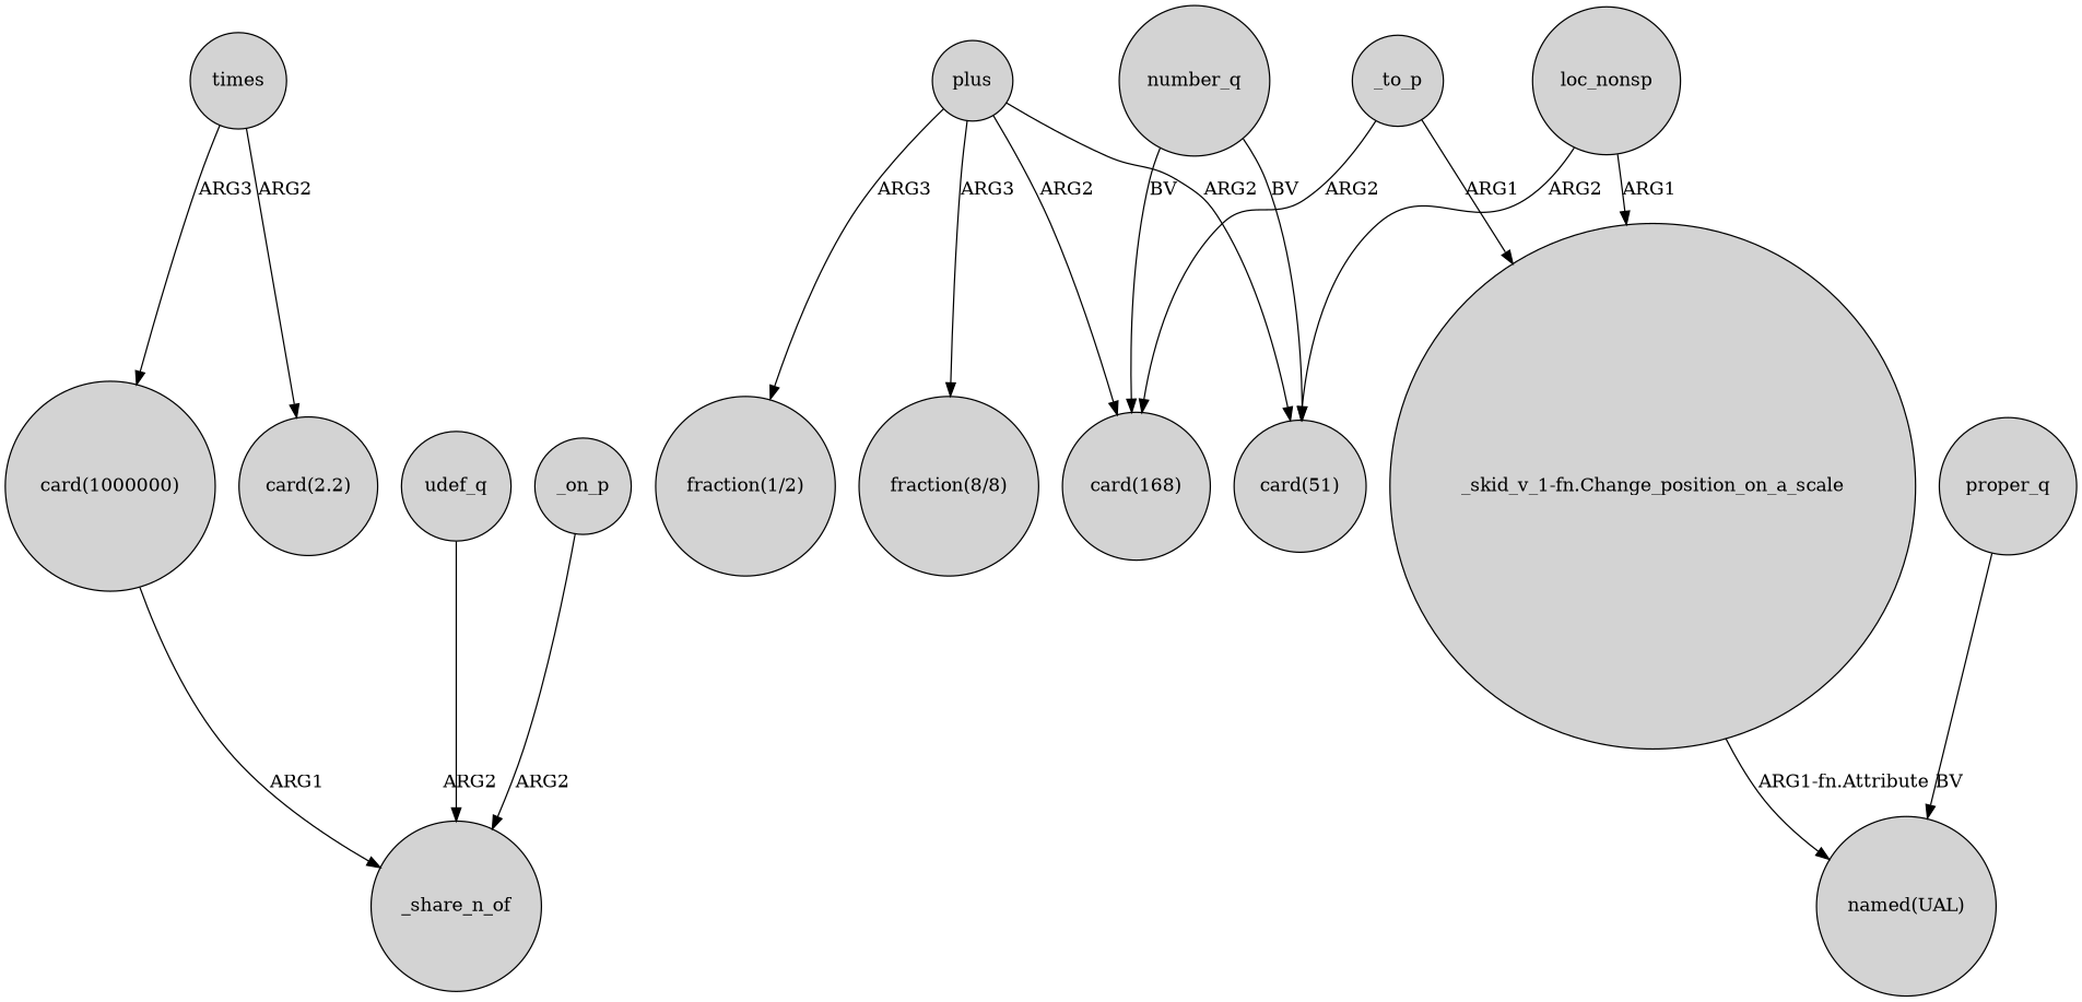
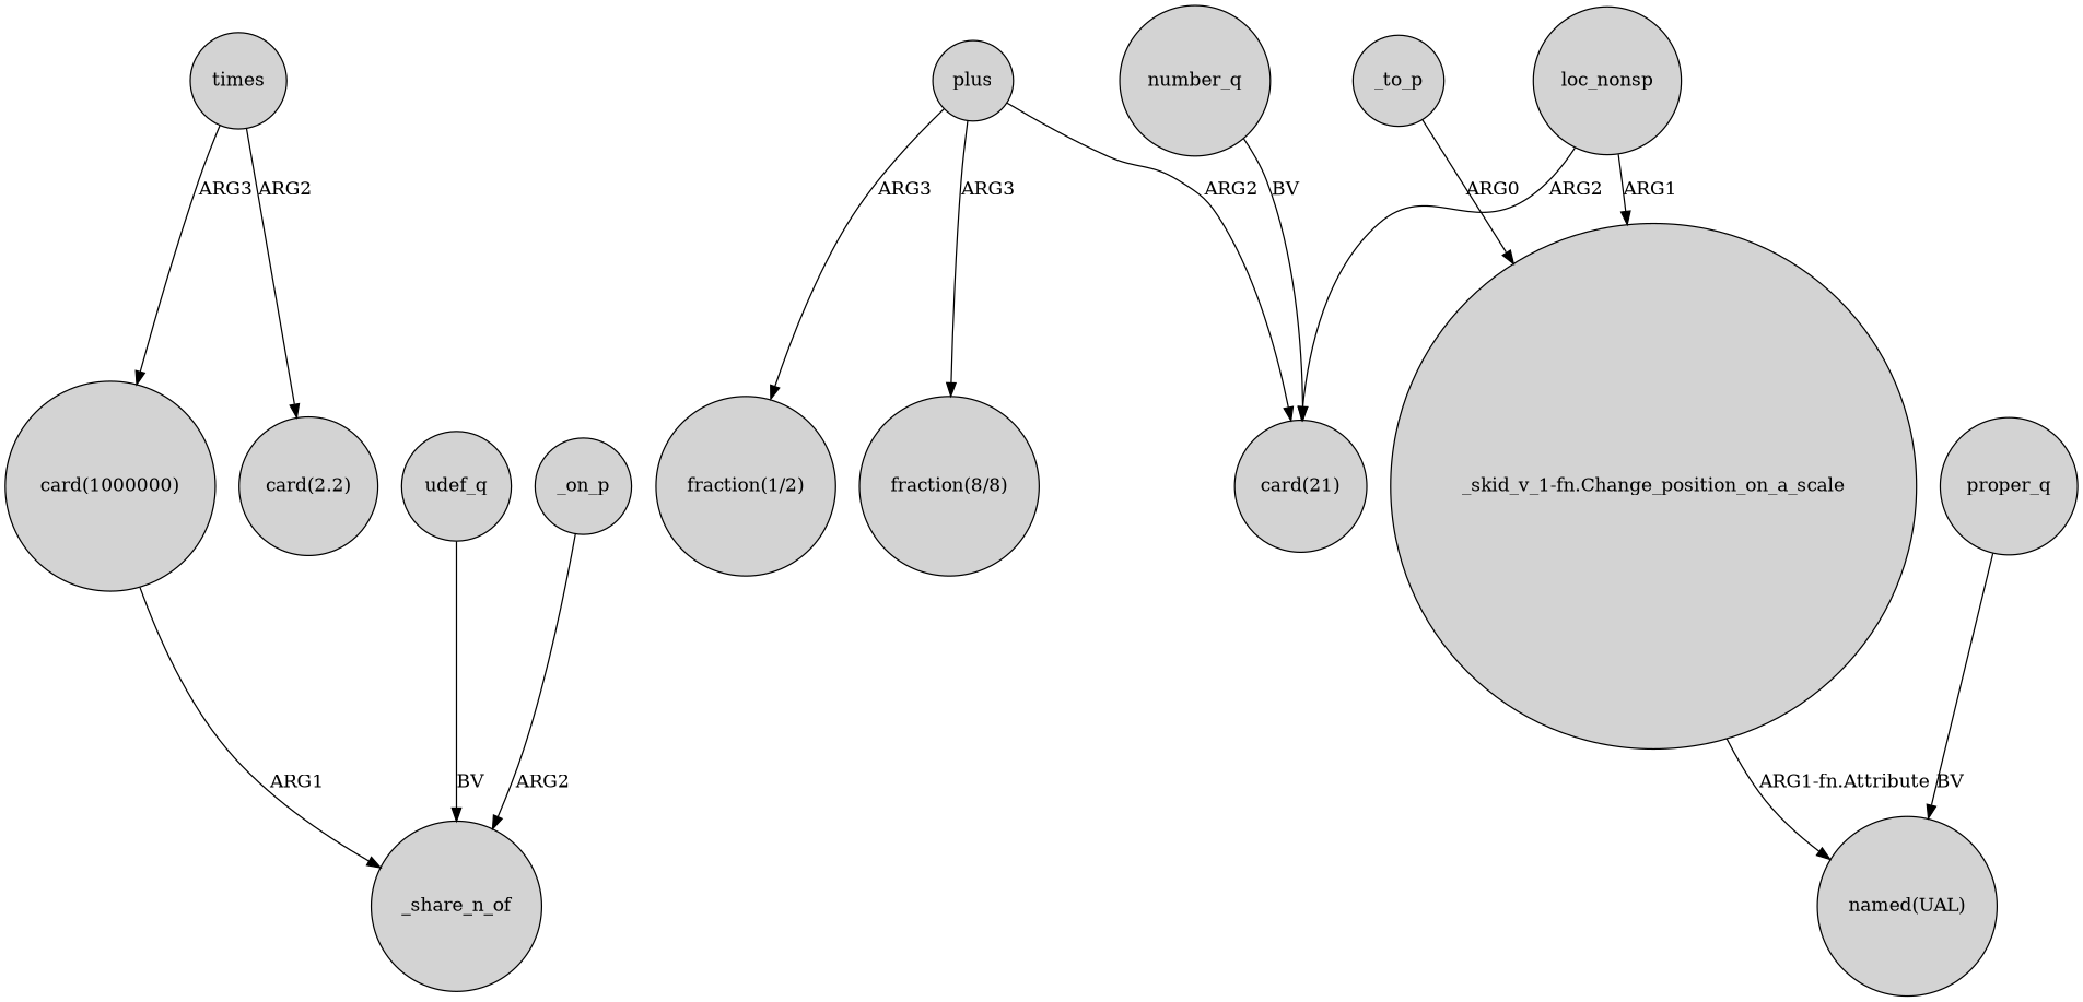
  digraph {
    node [shape=circle style=filled]
    times
    "card(1000000)"
    "card(2.2)"
    _share_n_of
    udef_q
    plus
    "fraction(1/2)"
-   "card(168)"
-   "card(21)" [label="card(51)"]
+   "card(21)"
    n10 [label="fraction(8/8)"]
    _to_p
    "_skid_v_1-fn.Change_position_on_a_scale"
    "named(UAL)"
    number_q
    loc_nonsp
    proper_q
    _on_p
    times -> "card(1000000)" [label=ARG3]
    times -> "card(2.2)" [label=ARG2]
    "card(1000000)" -> _share_n_of [label=ARG1]
-   udef_q -> _share_n_of [label=ARG2]
+   udef_q -> _share_n_of [label=BV]
    plus -> "fraction(1/2)" [label=ARG3]
-   plus -> "card(168)" [label=ARG2]
    plus -> "card(21)" [label=ARG2]
    plus -> n10 [label=ARG3]
-   _to_p -> "card(168)" [label=ARG2]
-   _to_p -> "_skid_v_1-fn.Change_position_on_a_scale" [label=ARG1]
+   _to_p -> "_skid_v_1-fn.Change_position_on_a_scale" [label=ARG0]
    "_skid_v_1-fn.Change_position_on_a_scale" -> "named(UAL)" [label="ARG1-fn.Attribute"]
-   number_q -> "card(168)" [label=BV]
    number_q -> "card(21)" [label=BV]
    loc_nonsp -> "card(21)" [label=ARG2]
    loc_nonsp -> "_skid_v_1-fn.Change_position_on_a_scale" [label=ARG1]
    proper_q -> "named(UAL)" [label=BV]
    _on_p -> _share_n_of [label=ARG2]
  }
